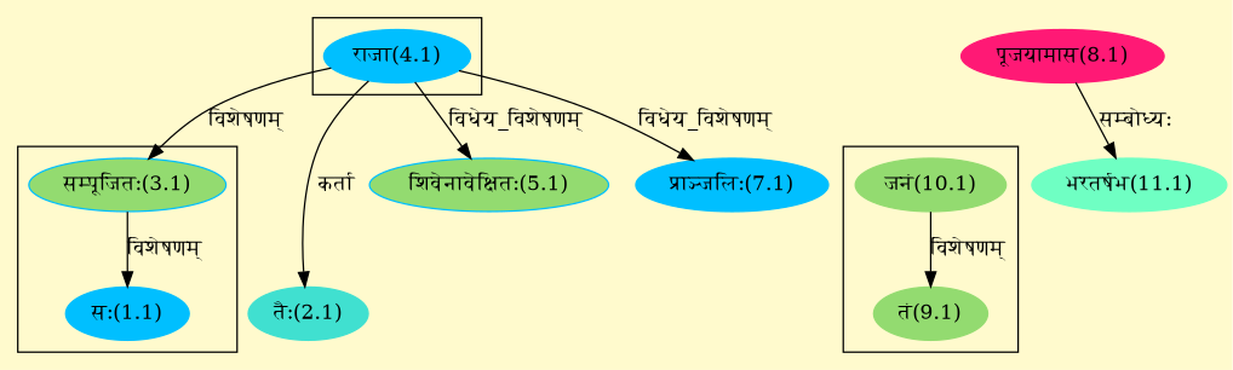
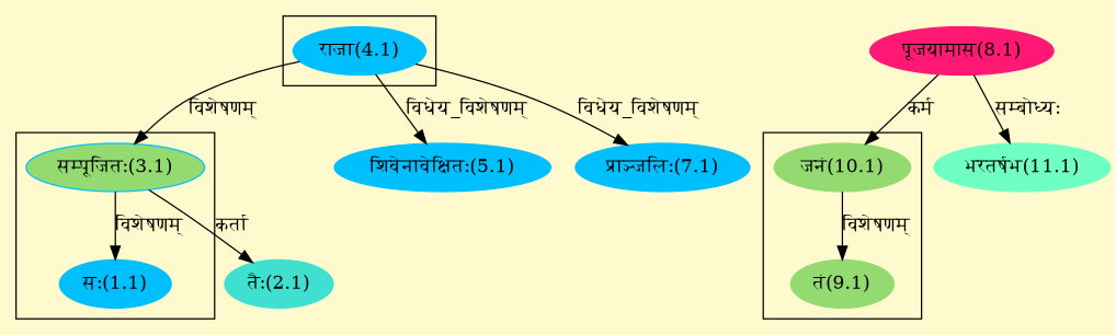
  digraph {
    bgcolor=lemonchiffon1
    compound=true
    rankdir=BT
    node [color="#00BFFF" style=filled]
    edge [dir=back]
    n1 [label="सः(1.1)"]
    n2 [fillcolor="#93DB70" label="सम्पूजितः(3.1)"]
    n3 [label="राजा(4.1)"]
    n4 [color="#93DB70" label="तं(9.1)"]
    n5 [color="#93DB70" label="जनं(10.1)"]
    n6 [color="#FF1975" label="पूजयामास(8.1)"]
    n7 [color="#40E0D0" label="तैः(2.1)"]
-   n8 [label="शिवेनावेक्षितः(5.1)" fillcolor="#93DB70"]
+   n8 [label="शिवेनावेक्षितः(5.1)"]
    n9 [label="प्राञ्जलिः(7.1)"]
    n10 [color="#6FFFC3" label="भरतर्षभ(11.1)"]
    subgraph cluster_1 {
      n1
      n2
    }
    subgraph cluster_2 {
      n3
    }
    subgraph cluster_3 {
      n4
      n5
    }
    n1 -> n2 [label="विशेषणम्"]
    n2 -> n3 [label="विशेषणम्"]
    n4 -> n5 [label="विशेषणम्"]
-   n7 -> n3 [label="कर्ता"]
+   n5 -> n6 [label="कर्म"]
+   n7 -> n2 [label="कर्ता"]
    n8 -> n3 [label="विधेय_विशेषणम्"]
    n9 -> n3 [label="विधेय_विशेषणम्"]
    n10 -> n6 [label="सम्बोध्यः"]
  }
